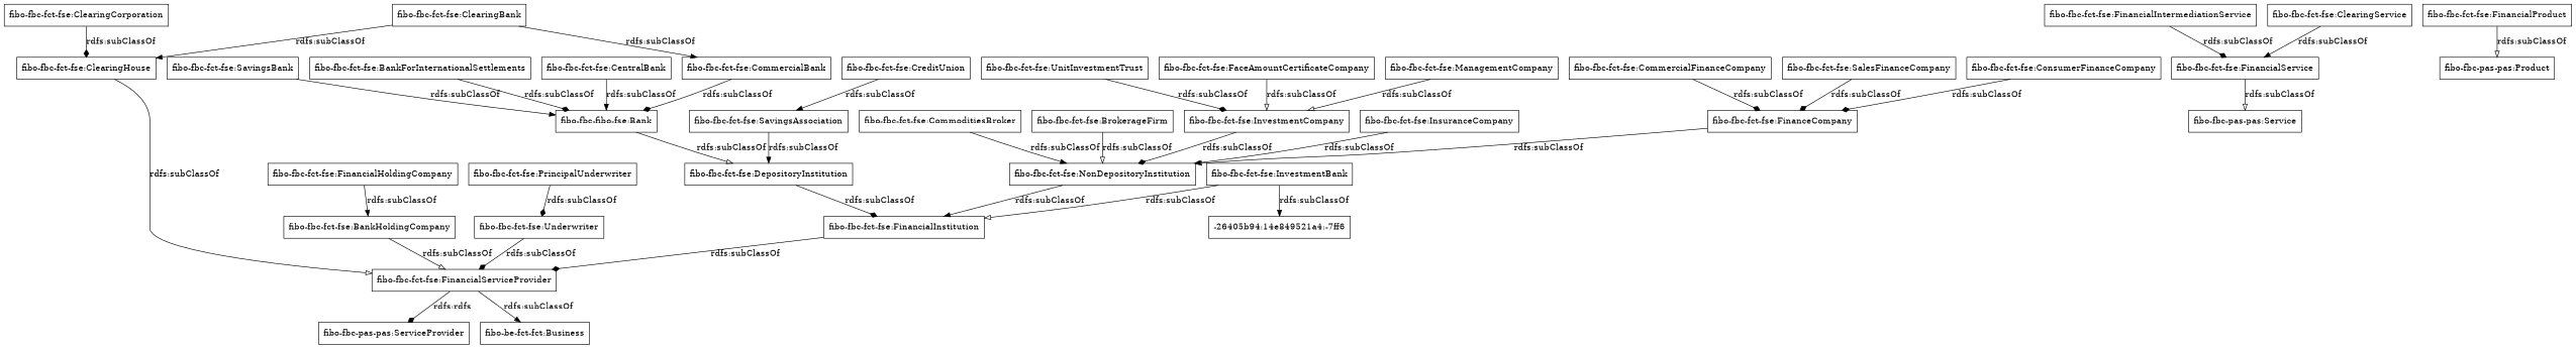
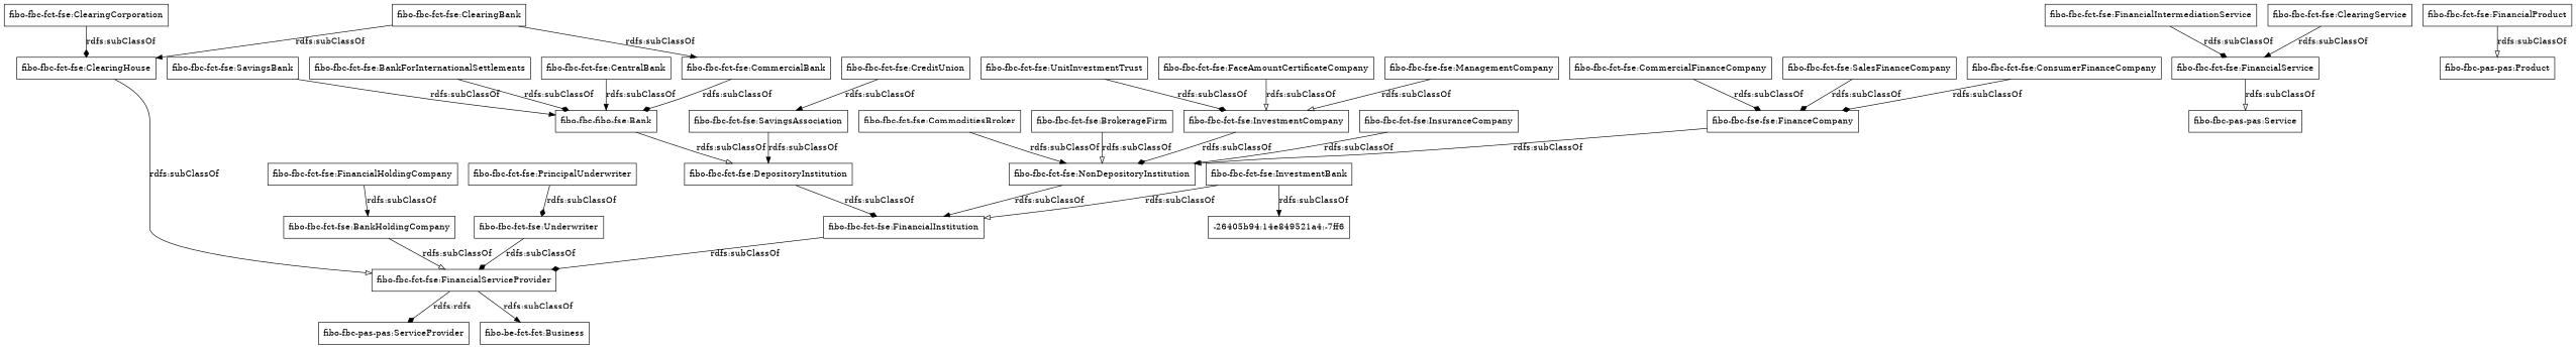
  digraph {
    rankdir=TB
    node [color=black shape=rectangle]
    edge [arrowhead=diamond]
    n1 [label="fibo-fbc-fibo-fse:Bank"]
    "fibo-fbc-fct-fse:CommercialBank"
    "fibo-fbc-fct-fse:DepositoryInstitution"
    "fibo-fbc-fct-fse:FinancialInstitution"
    "fibo-fbc-fct-fse:FinancialServiceProvider"
    "fibo-fbc-pas-pas:ServiceProvider"
    "fibo-be-fct-fct:Business"
    "fibo-fbc-fct-fse:ClearingHouse"
    "fibo-fbc-fct-fse:FinancialService"
    "fibo-fbc-pas-pas:Service"
    "fibo-fbc-fct-fse:SavingsBank"
    "fibo-fbc-fct-fse:InsuranceCompany"
    "fibo-fbc-fct-fse:NonDepositoryInstitution"
    "fibo-fbc-fct-fse:FinancialProduct"
    "fibo-fbc-pas-pas:Product"
    "fibo-fbc-fct-fse:BankForInternationalSettlements"
    "fibo-fbc-fct-fse:UnitInvestmentTrust"
    "fibo-fbc-fct-fse:InvestmentCompany"
    "fibo-fbc-fct-fse:FinancialIntermediationService"
    "fibo-fbc-fct-fse:CommercialFinanceCompany"
-   "fibo-fbc-fct-fse:FinanceCompany"
+   "fibo-fbc-fct-fse:FinanceCompany" [label="fibo-fbc-fse-fse:FinanceCompany"]
    "fibo-fbc-fct-fse:SalesFinanceCompany"
    "fibo-fbc-fct-fse:FaceAmountCertificateCompany"
    "fibo-fbc-fct-fse:ClearingBank"
    "fibo-fbc-fct-fse:BankHoldingCompany"
    "fibo-fbc-fct-fse:ConsumerFinanceCompany"
    "fibo-fbc-fct-fse:PrincipalUnderwriter"
    "fibo-fbc-fct-fse:Underwriter"
    "fibo-fbc-fct-fse:InvestmentBank"
    "-26405b94:14e849521a4:-7ff6"
    "fibo-fbc-fct-fse:FinancialHoldingCompany"
    "fibo-fbc-fct-fse:CommoditiesBroker"
-   "fibo-fbc-fct-fse:ManagementCompany"
+   "fibo-fbc-fct-fse:ManagementCompany" [label="fibo-fbc-fse-fse:ManagementCompany"]
    "fibo-fbc-fct-fse:CreditUnion"
    "fibo-fbc-fct-fse:SavingsAssociation"
    "fibo-fbc-fct-fse:BrokerageFirm"
    "fibo-fbc-fct-fse:ClearingCorporation"
    "fibo-fbc-fct-fse:CentralBank"
    "fibo-fbc-fct-fse:ClearingService"
    n1 -> "fibo-fbc-fct-fse:DepositoryInstitution" [arrowhead=onormal label="rdfs:subClassOf"]
    "fibo-fbc-fct-fse:CommercialBank" -> n1 [label="rdfs:subClassOf"]
    "fibo-fbc-fct-fse:DepositoryInstitution" -> "fibo-fbc-fct-fse:FinancialInstitution" [label="rdfs:subClassOf"]
    "fibo-fbc-fct-fse:FinancialInstitution" -> "fibo-fbc-fct-fse:FinancialServiceProvider" [label="rdfs:subClassOf"]
    "fibo-fbc-fct-fse:FinancialServiceProvider" -> "fibo-fbc-pas-pas:ServiceProvider" [label="rdfs:rdfs"]
    "fibo-fbc-fct-fse:FinancialServiceProvider" -> "fibo-be-fct-fct:Business" [arrowhead=normal label="rdfs:subClassOf"]
    "fibo-fbc-fct-fse:ClearingHouse" -> "fibo-fbc-fct-fse:FinancialServiceProvider" [arrowhead=onormal label="rdfs:subClassOf"]
    "fibo-fbc-fct-fse:FinancialService" -> "fibo-fbc-pas-pas:Service" [arrowhead=onormal label="rdfs:subClassOf"]
    "fibo-fbc-fct-fse:SavingsBank" -> n1 [arrowhead=normal label="rdfs:subClassOf"]
    "fibo-fbc-fct-fse:InsuranceCompany" -> "fibo-fbc-fct-fse:NonDepositoryInstitution" [arrowhead=normal label="rdfs:subClassOf"]
    "fibo-fbc-fct-fse:NonDepositoryInstitution" -> "fibo-fbc-fct-fse:FinancialInstitution" [arrowhead=normal label="rdfs:subClassOf"]
    "fibo-fbc-fct-fse:FinancialProduct" -> "fibo-fbc-pas-pas:Product" [arrowhead=onormal label="rdfs:subClassOf"]
    "fibo-fbc-fct-fse:BankForInternationalSettlements" -> n1 [label="rdfs:subClassOf"]
    "fibo-fbc-fct-fse:UnitInvestmentTrust" -> "fibo-fbc-fct-fse:InvestmentCompany" [label="rdfs:subClassOf"]
    "fibo-fbc-fct-fse:InvestmentCompany" -> "fibo-fbc-fct-fse:NonDepositoryInstitution" [label="rdfs:subClassOf"]
    "fibo-fbc-fct-fse:FinancialIntermediationService" -> "fibo-fbc-fct-fse:FinancialService" [label="rdfs:subClassOf"]
    "fibo-fbc-fct-fse:CommercialFinanceCompany" -> "fibo-fbc-fct-fse:FinanceCompany" [label="rdfs:subClassOf"]
    "fibo-fbc-fct-fse:FinanceCompany" -> "fibo-fbc-fct-fse:NonDepositoryInstitution" [arrowhead=onormal label="rdfs:subClassOf"]
    "fibo-fbc-fct-fse:SalesFinanceCompany" -> "fibo-fbc-fct-fse:FinanceCompany" [label="rdfs:subClassOf"]
    "fibo-fbc-fct-fse:FaceAmountCertificateCompany" -> "fibo-fbc-fct-fse:InvestmentCompany" [arrowhead=onormal label="rdfs:subClassOf"]
    "fibo-fbc-fct-fse:ClearingBank" -> "fibo-fbc-fct-fse:CommercialBank" [arrowhead=normal label="rdfs:subClassOf"]
    "fibo-fbc-fct-fse:ClearingBank" -> "fibo-fbc-fct-fse:ClearingHouse" [arrowhead=normal label="rdfs:subClassOf"]
    "fibo-fbc-fct-fse:BankHoldingCompany" -> "fibo-fbc-fct-fse:FinancialServiceProvider" [arrowhead=onormal label="rdfs:subClassOf"]
    "fibo-fbc-fct-fse:ConsumerFinanceCompany" -> "fibo-fbc-fct-fse:FinanceCompany" [label="rdfs:subClassOf"]
    "fibo-fbc-fct-fse:PrincipalUnderwriter" -> "fibo-fbc-fct-fse:Underwriter" [label="rdfs:subClassOf"]
    "fibo-fbc-fct-fse:Underwriter" -> "fibo-fbc-fct-fse:FinancialServiceProvider" [label="rdfs:subClassOf"]
    "fibo-fbc-fct-fse:InvestmentBank" -> "fibo-fbc-fct-fse:FinancialInstitution" [arrowhead=onormal label="rdfs:subClassOf"]
    "fibo-fbc-fct-fse:InvestmentBank" -> "-26405b94:14e849521a4:-7ff6" [arrowhead=normal label="rdfs:subClassOf"]
    "fibo-fbc-fct-fse:FinancialHoldingCompany" -> "fibo-fbc-fct-fse:BankHoldingCompany" [arrowhead=normal label="rdfs:subClassOf"]
    "fibo-fbc-fct-fse:CommoditiesBroker" -> "fibo-fbc-fct-fse:NonDepositoryInstitution" [arrowhead=normal label="rdfs:subClassOf"]
    "fibo-fbc-fct-fse:ManagementCompany" -> "fibo-fbc-fct-fse:InvestmentCompany" [arrowhead=onormal label="rdfs:subClassOf"]
    "fibo-fbc-fct-fse:CreditUnion" -> "fibo-fbc-fct-fse:SavingsAssociation" [arrowhead=normal label="rdfs:subClassOf"]
    "fibo-fbc-fct-fse:SavingsAssociation" -> "fibo-fbc-fct-fse:DepositoryInstitution" [arrowhead=normal label="rdfs:subClassOf"]
    "fibo-fbc-fct-fse:BrokerageFirm" -> "fibo-fbc-fct-fse:NonDepositoryInstitution" [arrowhead=onormal label="rdfs:subClassOf"]
    "fibo-fbc-fct-fse:ClearingCorporation" -> "fibo-fbc-fct-fse:ClearingHouse" [label="rdfs:subClassOf"]
    "fibo-fbc-fct-fse:CentralBank" -> n1 [arrowhead=normal label="rdfs:subClassOf"]
    "fibo-fbc-fct-fse:ClearingService" -> "fibo-fbc-fct-fse:FinancialService" [arrowhead=normal label="rdfs:subClassOf"]
  }
